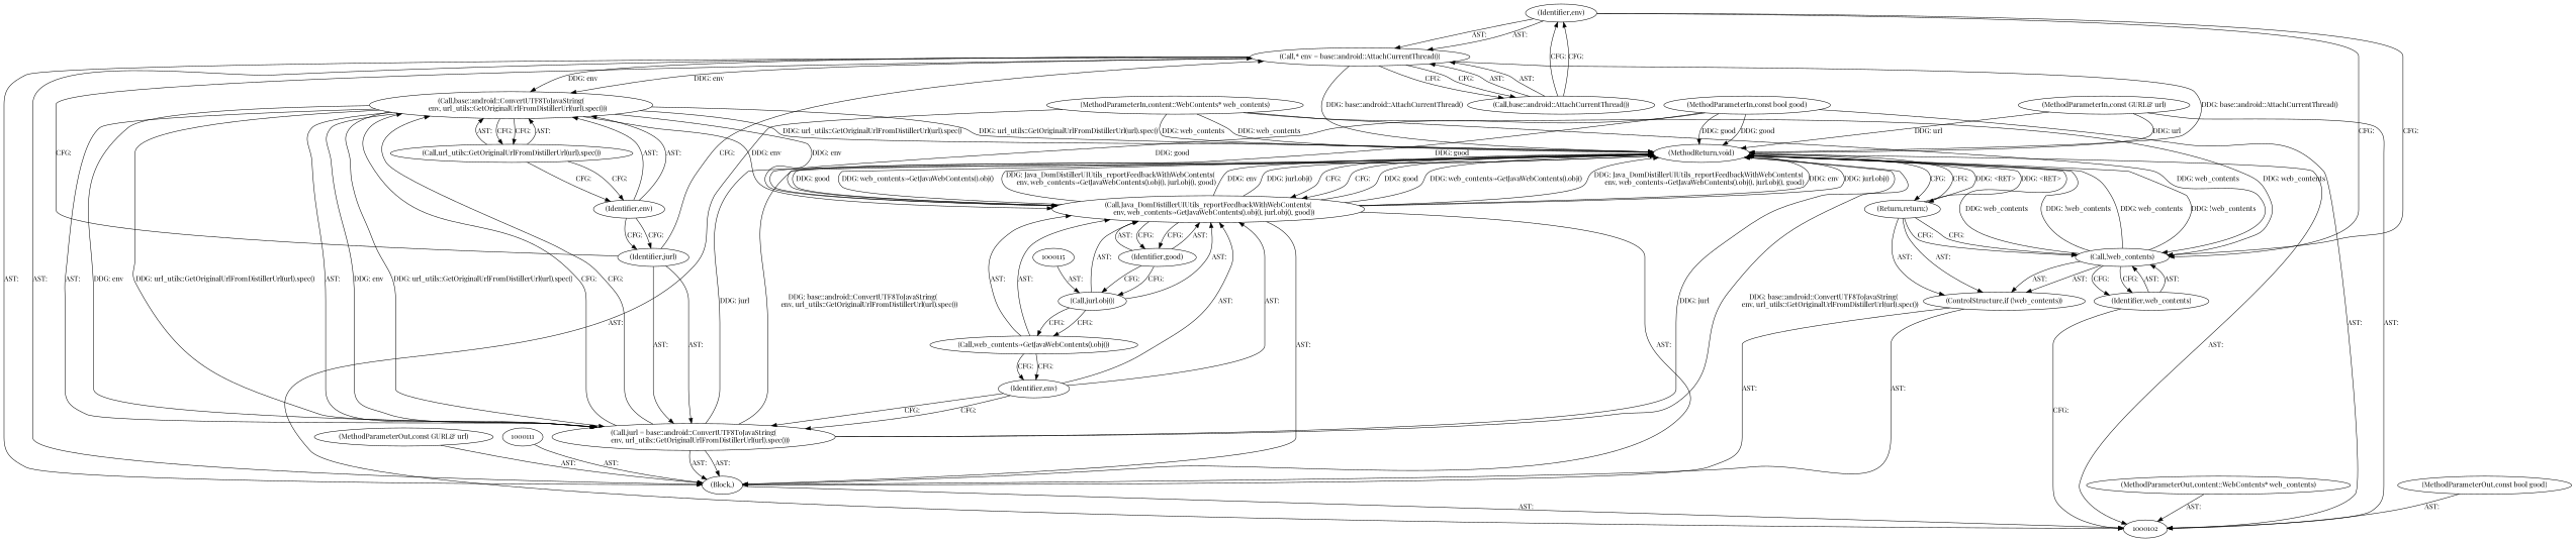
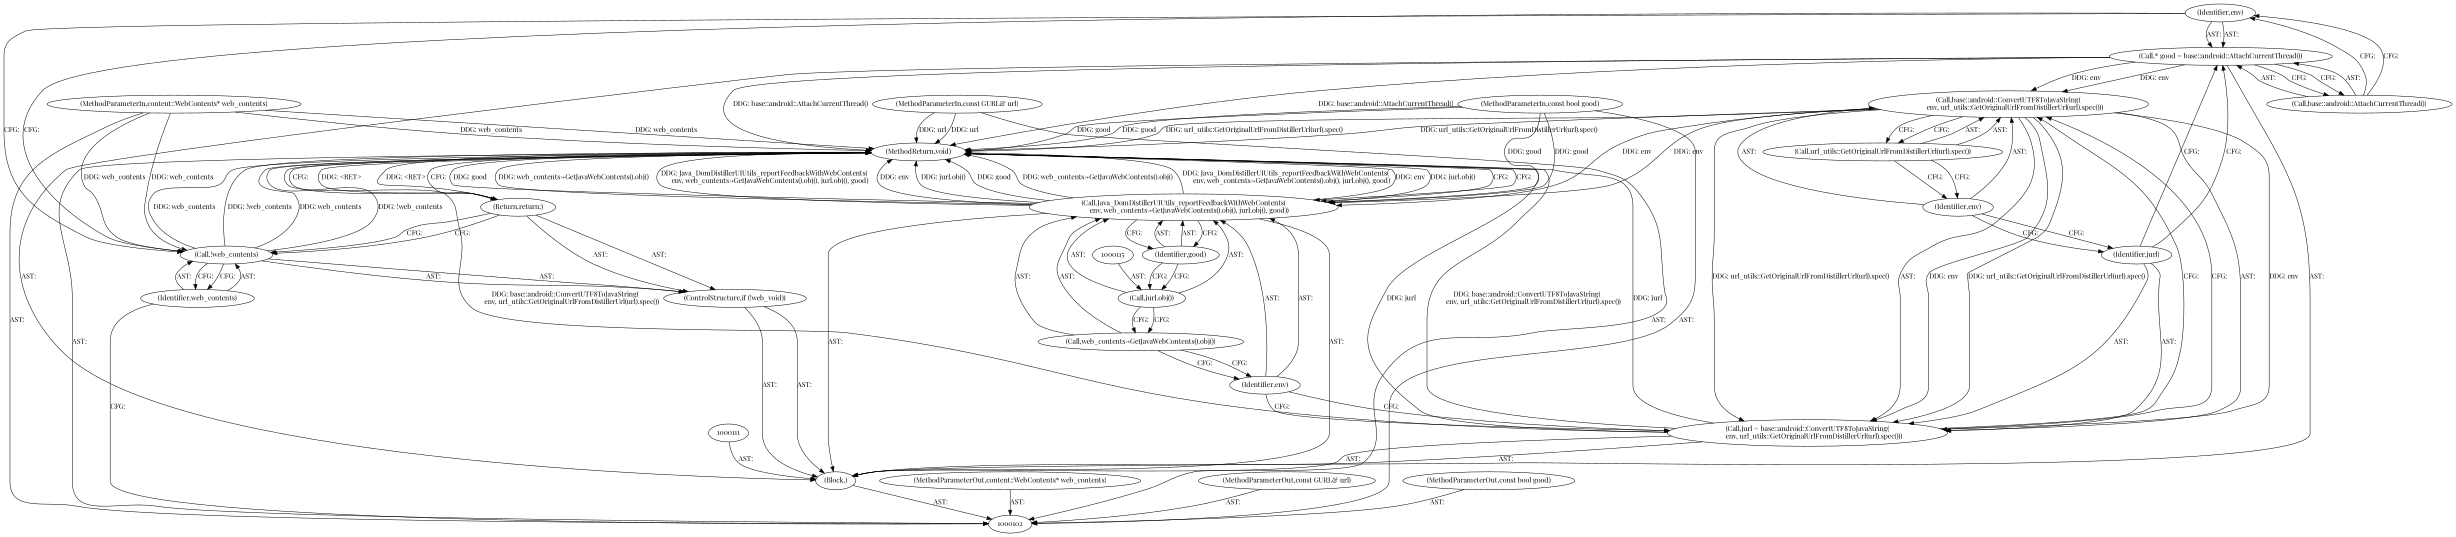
  digraph {
    fontname="Playfair Display"
    node [fontname="Playfair Display"]
    edge [fontname="Playfair Display"]
    n1 [label="(Identifier,env)"]
-   n2 [label="(Call,* env = base::android::AttachCurrentThread())"]
+   n2 [label="(Call,* good = base::android::AttachCurrentThread())"]
    n3 [label="(Call,!web_contents)"]
    n4 [label="(Call,base::android::AttachCurrentThread())"]
    n5 [label="(Call,base::android::ConvertUTF8ToJavaString(\n       env, url_utils::GetOriginalUrlFromDistillerUrl(url).spec()))"]
    n6 [label="(MethodReturn,void)"]
    n7 [label="(Block,)"]
-   n8 [label="(ControlStructure,if (!web_contents))"]
+   n8 [label="(ControlStructure,if (!web_void))"]
    n9 [label="(Identifier,web_contents)"]
    n10 [label="(Call,jurl = base::android::ConvertUTF8ToJavaString(\n       env, url_utils::GetOriginalUrlFromDistillerUrl(url).spec()))"]
    n11 [label="(Call,url_utils::GetOriginalUrlFromDistillerUrl(url).spec())"]
    n12 [label="(Call,Java_DomDistillerUIUtils_reportFeedbackWithWebContents(\n      env, web_contents->GetJavaWebContents().obj(), jurl.obj(), good))"]
    n13 [label="(Return,return;)"]
    1000102
    n15 [label="(Identifier,jurl)"]
    n16 [label="(Identifier,env)"]
    n17 [label="(Identifier,good)"]
    n18 [label="(Call,jurl.obj())"]
    n19 [label="(Call,web_contents->GetJavaWebContents().obj())"]
    n20 [label="(Identifier,env)"]
    n21 [label="(MethodParameterIn,content::WebContents* web_contents)"]
    n22 [label="(MethodParameterOut,content::WebContents* web_contents)"]
    n23 [label="(MethodParameterIn,const GURL& url)"]
    n24 [label="(MethodParameterOut,const GURL& url)"]
    n25 [label="(MethodParameterIn,const bool good)"]
    n26 [label="(MethodParameterOut,const bool good)"]
    1000111
    1000115
    n1 -> n2 [label="AST: "]
    n1 -> n2 [label="AST: "]
    n1 -> n3 [label="CFG: "]
    n1 -> n3 [label="CFG: "]
    n2 -> n4 [label="CFG: "]
    n2 -> n4 [label="CFG: "]
    n2 -> n5 [label="DDG: env"]
    n2 -> n5 [label="DDG: env"]
    n2 -> n6 [label="DDG: base::android::AttachCurrentThread()"]
    n2 -> n6 [label="DDG: base::android::AttachCurrentThread()"]
    n2 -> n7 [label="AST: "]
    n2 -> n7 [label="AST: "]
    n3 -> n6 [label="DDG: !web_contents"]
    n3 -> n6 [label="DDG: web_contents"]
    n3 -> n6 [label="DDG: !web_contents"]
    n3 -> n6 [label="DDG: web_contents"]
    n3 -> n8 [label="AST: "]
    n3 -> n8 [label="AST: "]
    n3 -> n9 [label="CFG: "]
    n3 -> n9 [label="CFG: "]
    n4 -> n1 [label="CFG: "]
    n4 -> n1 [label="CFG: "]
    n4 -> n2 [label="AST: "]
    n4 -> n2 [label="AST: "]
    n5 -> n6 [label="DDG: url_utils::GetOriginalUrlFromDistillerUrl(url).spec()"]
    n5 -> n6 [label="DDG: url_utils::GetOriginalUrlFromDistillerUrl(url).spec()"]
    n5 -> n10 [label="AST: "]
    n5 -> n10 [label="DDG: env"]
    n5 -> n10 [label="DDG: url_utils::GetOriginalUrlFromDistillerUrl(url).spec()"]
    n5 -> n10 [label="AST: "]
    n5 -> n10 [label="DDG: env"]
    n5 -> n10 [label="DDG: url_utils::GetOriginalUrlFromDistillerUrl(url).spec()"]
    n5 -> n11 [label="CFG: "]
    n5 -> n11 [label="CFG: "]
    n5 -> n12 [label="DDG: env"]
    n5 -> n12 [label="DDG: env"]
    n6 -> n12 [label="CFG: "]
    n6 -> n12 [label="CFG: "]
    n6 -> n13 [label="CFG: "]
    n6 -> n13 [label="CFG: "]
    n6 -> 1000102 [label="AST: "]
    n7 -> 1000102 [label="AST: "]
    n8 -> n7 [label="AST: "]
    n8 -> n7 [label="AST: "]
    n9 -> n3 [label="AST: "]
    n9 -> n3 [label="AST: "]
    n9 -> 1000102 [label="CFG: "]
    n10 -> n5 [label="CFG: "]
    n10 -> n5 [label="CFG: "]
    n10 -> n6 [label="DDG: jurl"]
    n10 -> n6 [label="DDG: base::android::ConvertUTF8ToJavaString(\n       env, url_utils::GetOriginalUrlFromDistillerUrl(url).spec())"]
    n10 -> n6 [label="DDG: jurl"]
    n10 -> n6 [label="DDG: base::android::ConvertUTF8ToJavaString(\n       env, url_utils::GetOriginalUrlFromDistillerUrl(url).spec())"]
    n10 -> n7 [label="AST: "]
    n10 -> n7 [label="AST: "]
    n11 -> n5 [label="AST: "]
    n11 -> n5 [label="AST: "]
    n11 -> n16 [label="CFG: "]
    n11 -> n16 [label="CFG: "]
    n12 -> n6 [label="DDG: good"]
    n12 -> n6 [label="DDG: web_contents->GetJavaWebContents().obj()"]
    n12 -> n6 [label="DDG: Java_DomDistillerUIUtils_reportFeedbackWithWebContents(\n      env, web_contents->GetJavaWebContents().obj(), jurl.obj(), good)"]
    n12 -> n6 [label="DDG: env"]
    n12 -> n6 [label="DDG: jurl.obj()"]
    n12 -> n6 [label="DDG: good"]
    n12 -> n6 [label="DDG: web_contents->GetJavaWebContents().obj()"]
    n12 -> n6 [label="DDG: Java_DomDistillerUIUtils_reportFeedbackWithWebContents(\n      env, web_contents->GetJavaWebContents().obj(), jurl.obj(), good)"]
    n12 -> n6 [label="DDG: env"]
    n12 -> n6 [label="DDG: jurl.obj()"]
    n12 -> n7 [label="AST: "]
    n12 -> n7 [label="AST: "]
    n12 -> n17 [label="CFG: "]
    n12 -> n17 [label="CFG: "]
    n13 -> n3 [label="CFG: "]
    n13 -> n3 [label="CFG: "]
    n13 -> n6 [label="DDG: <RET>"]
    n13 -> n6 [label="DDG: <RET>"]
    n13 -> n8 [label="AST: "]
    n13 -> n8 [label="AST: "]
    n15 -> n2 [label="CFG: "]
    n15 -> n2 [label="CFG: "]
    n15 -> n10 [label="AST: "]
    n15 -> n10 [label="AST: "]
    n16 -> n5 [label="AST: "]
    n16 -> n5 [label="AST: "]
    n16 -> n15 [label="CFG: "]
    n16 -> n15 [label="CFG: "]
    n17 -> n12 [label="AST: "]
    n17 -> n12 [label="AST: "]
    n17 -> n18 [label="CFG: "]
    n17 -> n18 [label="CFG: "]
    n18 -> n12 [label="AST: "]
    n18 -> n12 [label="AST: "]
    n18 -> n19 [label="CFG: "]
    n18 -> n19 [label="CFG: "]
    n19 -> n12 [label="AST: "]
    n19 -> n12 [label="AST: "]
    n19 -> n20 [label="CFG: "]
    n19 -> n20 [label="CFG: "]
    n20 -> n10 [label="CFG: "]
    n20 -> n10 [label="CFG: "]
    n20 -> n12 [label="AST: "]
    n20 -> n12 [label="AST: "]
    n21 -> n3 [label="DDG: web_contents"]
    n21 -> n3 [label="DDG: web_contents"]
    n21 -> n6 [label="DDG: web_contents"]
    n21 -> n6 [label="DDG: web_contents"]
    n21 -> 1000102 [label="AST: "]
    n22 -> 1000102 [label="AST: "]
    n23 -> n6 [label="DDG: url"]
    n23 -> n6 [label="DDG: url"]
    n23 -> 1000102 [label="AST: "]
-   n24 -> n7 [label="AST: "]
+   n24 -> 1000102 [label="AST: "]
    n25 -> n6 [label="DDG: good"]
    n25 -> n6 [label="DDG: good"]
    n25 -> n12 [label="DDG: good"]
    n25 -> n12 [label="DDG: good"]
    n25 -> 1000102 [label="AST: "]
    n26 -> 1000102 [label="AST: "]
    1000111 -> n7 [label="AST: "]
    1000115 -> n18 [label="AST: "]
  }
